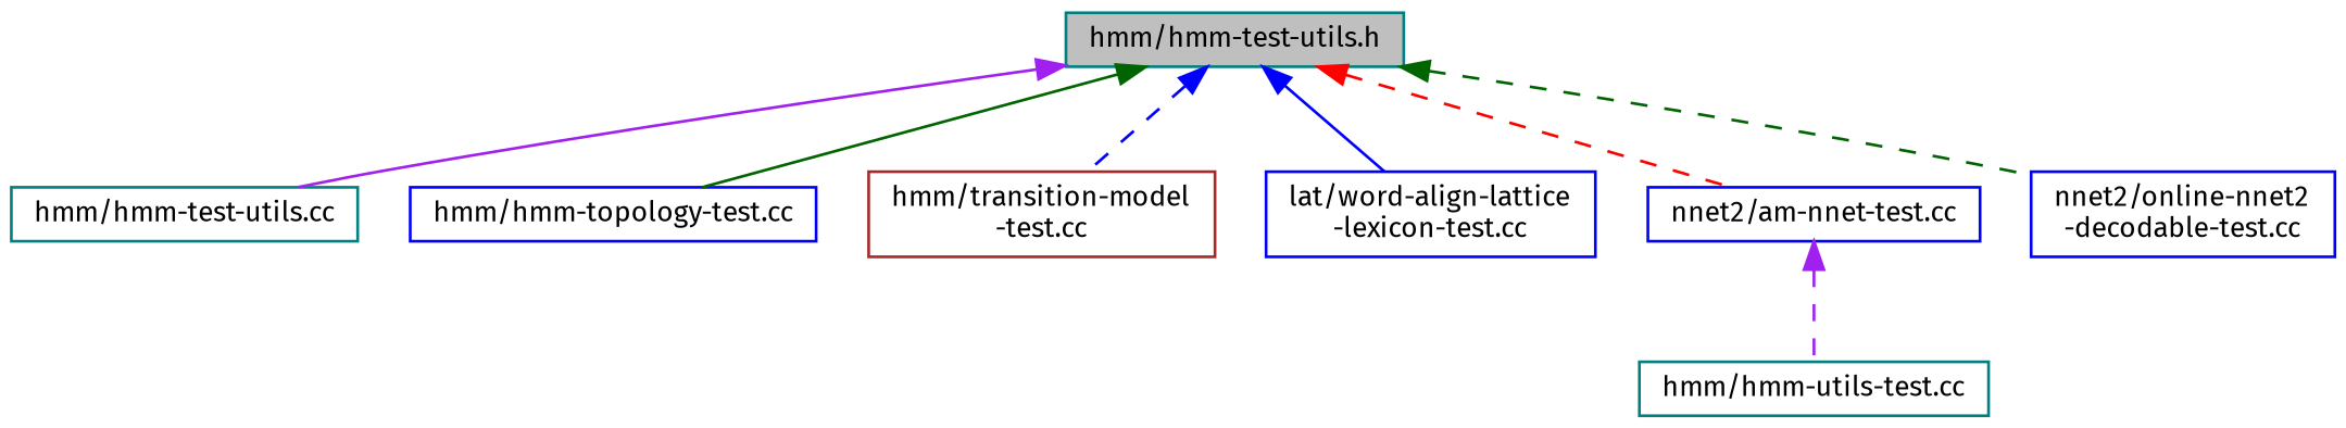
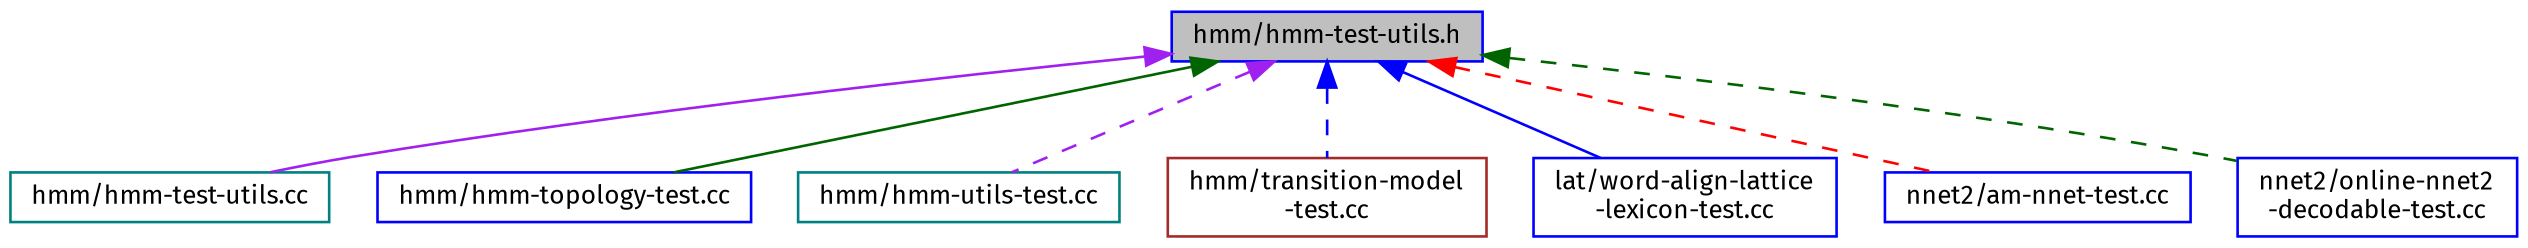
  digraph {
    fontname="Fira Sans"
    node [color=blue fillcolor=white fontname="Fira Sans" fontsize=10 shape=record style=filled]
    edge [color=purple dir=back fontname="Fira Sans" fontsize=10 labelfontname=Helvetica labelfontsize=10 style=dashed]
-   n1 [color=teal fillcolor=grey75 fontcolor=black height=0.2 label="hmm/hmm-test-utils.h" width=0.4]
+   n1 [fillcolor=grey75 fontcolor=black height=0.2 label="hmm/hmm-test-utils.h" width=0.4]
    n2 [color=teal height=0.2 label="hmm/hmm-test-utils.cc" width=0.4]
    n3 [height=0.2 label="hmm/hmm-topology-test.cc" width=0.4]
    n4 [color=teal height=0.2 label="hmm/hmm-utils-test.cc" width=0.4]
    n5 [color=brown height=0.2 label="hmm/transition-model\l-test.cc" width=0.4]
    n6 [height=0.2 label="lat/word-align-lattice\l-lexicon-test.cc" width=0.4]
    n7 [height=0.2 label="nnet2/am-nnet-test.cc" width=0.4]
    n8 [height=0.2 label="nnet2/online-nnet2\l-decodable-test.cc" width=0.4]
    n1 -> n2 [style=solid]
    n1 -> n3 [color=darkgreen style=solid]
-   n7 -> n4
+   n1 -> n4
    n1 -> n5 [color=blue]
    n1 -> n6 [color=blue style=solid]
    n1 -> n7 [color=red]
    n1 -> n8 [color=darkgreen]
  }
